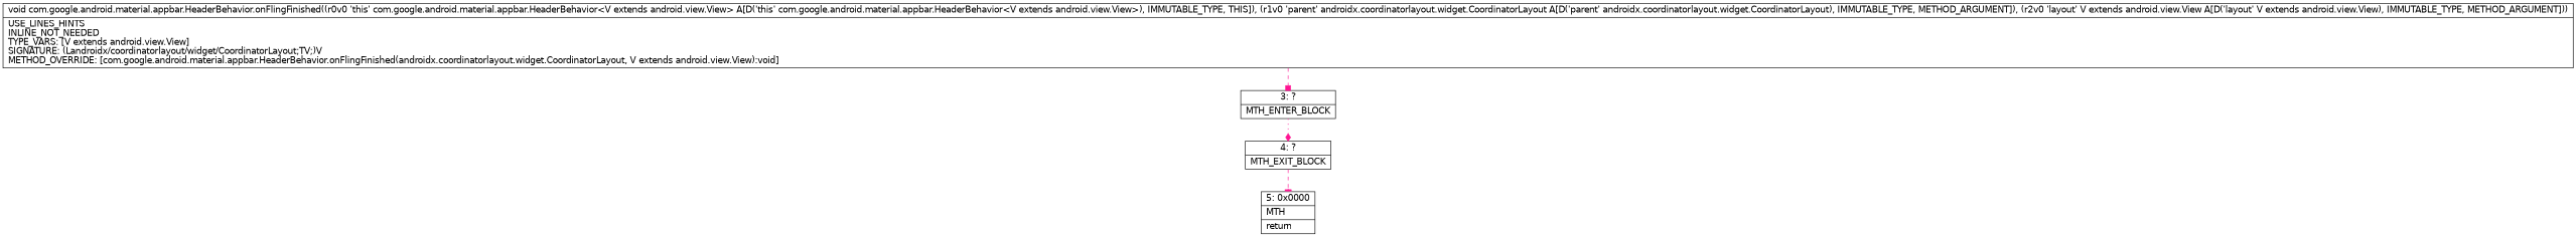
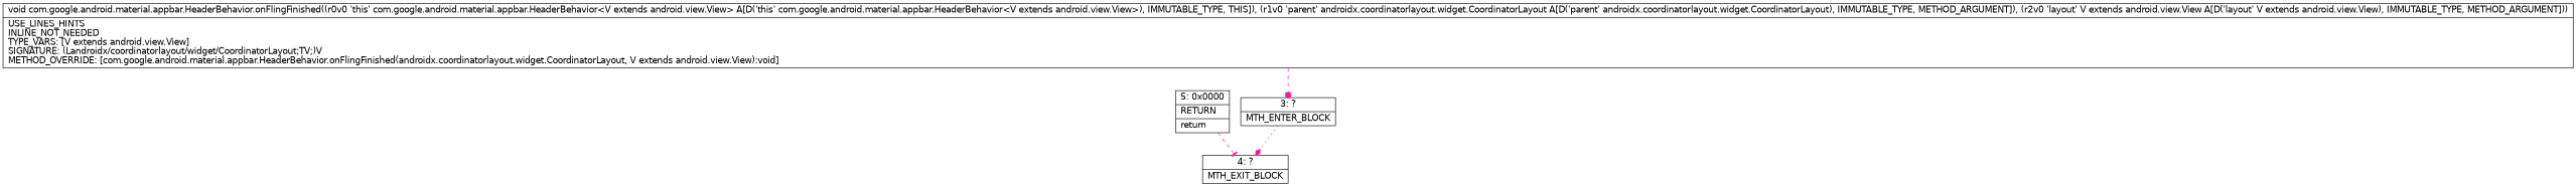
  digraph {
    fontname="DejaVu Sans"
    node [fontname="DejaVu Sans" shape=record]
    edge [color=deeppink fontname="DejaVu Sans" style=dashed]
    n1 [label="{3\:\ ?|MTH_ENTER_BLOCK\l}"]
    n2 [label="{4\:\ ?|MTH_EXIT_BLOCK\l}"]
-   n3 [label="{5\:\ 0x0000|MTH\l|return\l}"]
+   n3 [label="{5\:\ 0x0000|RETURN\l|return\l}"]
    n4 [label="{void com.google.android.material.appbar.HeaderBehavior.onFlingFinished((r0v0 'this' com.google.android.material.appbar.HeaderBehavior\<V extends android.view.View\> A[D('this' com.google.android.material.appbar.HeaderBehavior\<V extends android.view.View\>), IMMUTABLE_TYPE, THIS]), (r1v0 'parent' androidx.coordinatorlayout.widget.CoordinatorLayout A[D('parent' androidx.coordinatorlayout.widget.CoordinatorLayout), IMMUTABLE_TYPE, METHOD_ARGUMENT]), (r2v0 'layout' V extends android.view.View A[D('layout' V extends android.view.View), IMMUTABLE_TYPE, METHOD_ARGUMENT]))  | USE_LINES_HINTS\lINLINE_NOT_NEEDED\lTYPE_VARS: [V extends android.view.View]\lSIGNATURE: (Landroidx\/coordinatorlayout\/widget\/CoordinatorLayout;TV;)V\lMETHOD_OVERRIDE: [com.google.android.material.appbar.HeaderBehavior.onFlingFinished(androidx.coordinatorlayout.widget.CoordinatorLayout, V extends android.view.View):void]\l}"]
    n1 -> n2 [arrowhead=diamond style=dotted]
-   n2 -> n3 [arrowhead=tee]
+   n3 -> n2 [arrowhead=tee]
    n4 -> n1 [arrowhead=box]
  }
